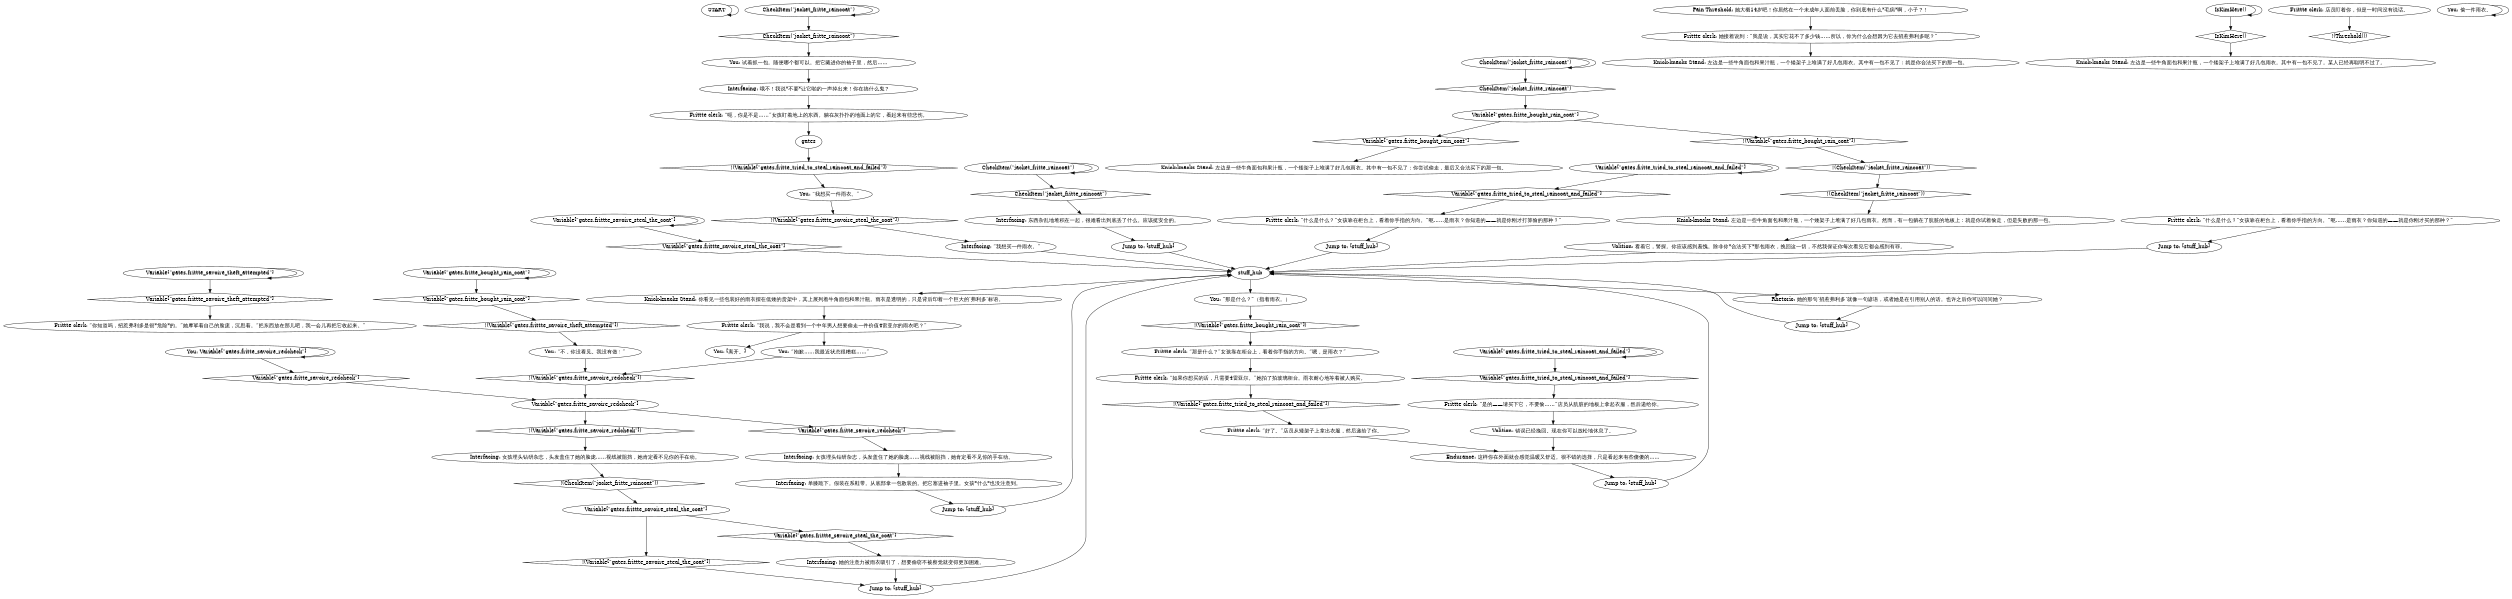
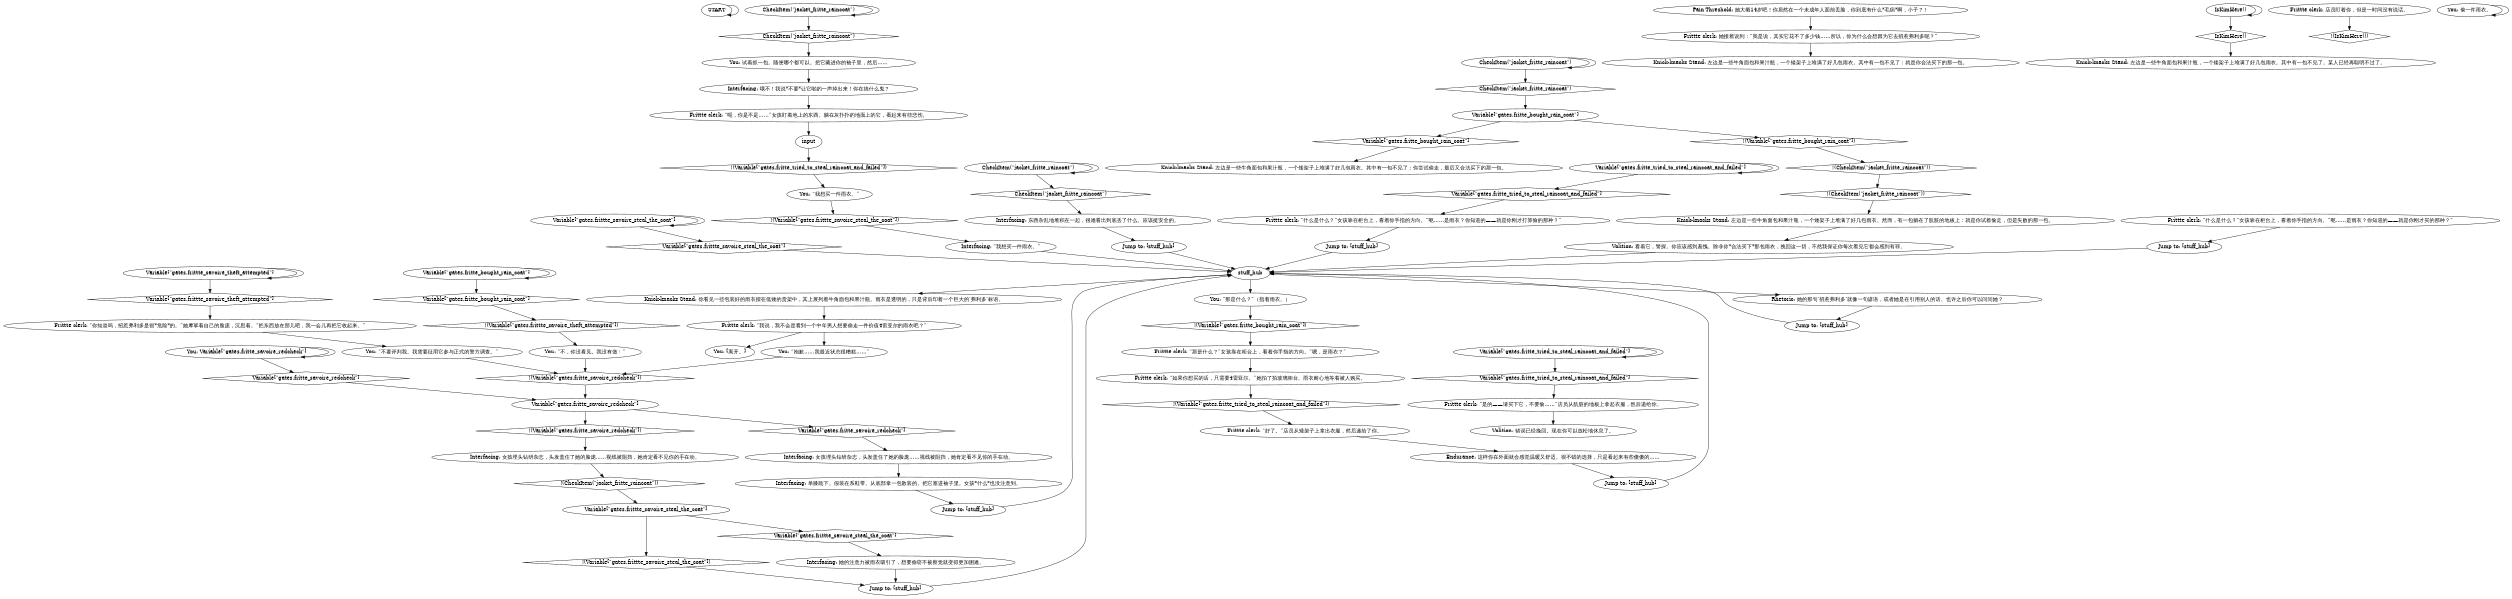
  digraph {
    n1 [label=START]
-   n2 [label=gates]
+   n2 [label=input]
    n3 [label="!(Variable[\"gates.fritte_tried_to_steal_raincoat_and_failed\"])" shape=diamond]
    n4 [label="You: “我想买一件雨衣。”"]
    n5 [label="Frittte clerk: “我说，我不会是看到一个中年男人想要偷走一件价值4雷亚尔的雨衣吧？”"]
    n6 [label="You: [离开。]"]
    n7 [label="You: “抱歉……我最近状态很糟糕……”"]
    n8 [label="Pain Threshold: 她大概14岁吧！你居然在一个未成年人面前丢脸，你到底有什么*毛病*啊，小子？！"]
    n9 [label="Frittte clerk: 她接着说到：“我是说，其实它花不了多少钱……所以，你为什么会想因为它去招惹弗利多呢？”"]
    n10 [label="!(Variable[\"gates.fritte_savoire_redcheck\"])" shape=diamond]
    n11 [label="Variable[\"gates.frittte_savoire_steal_the_coat\"]"]
    n12 [label="Variable[\"gates.frittte_savoire_steal_the_coat\"]" shape=diamond]
    n13 [label=stuff_hub]
    n14 [label="Rhetoric: 她的那句‘招惹弗利多’就像一句谚语，或者她是在引用别人的话。也许之后你可以问问她？"]
    n15 [label="Knick-knacks Stand: 你看见一些包装好的雨衣摆在低矮的货架中，其上展列着牛角面包和果汁瓶。雨衣是透明的，只是背后印着一个巨大的‘弗利多’标语。"]
    n16 [label="You: “那是什么？”（指着雨衣。）"]
    n17 [label="!(Variable[\"gates.frittte_savoire_steal_the_coat\"])" shape=diamond]
    n18 [label="Interfacing: “我想买一件雨衣。”"]
    n19 [label="Variable[\"gates.fritte_tried_to_steal_raincoat_and_failed\"]"]
    n20 [label="Variable[\"gates.fritte_tried_to_steal_raincoat_and_failed\"]" shape=diamond]
    n21 [label="Frittte clerk: “是的——请买下它，不要偷……”店员从肮脏的地板上拿起衣服，然后递给你。"]
    n22 [label="Volition: 错误已经挽回。现在你可以放松地休息了。"]
    n23 [label="!(Variable[\"gates.fritte_tried_to_steal_raincoat_and_failed\"])" shape=diamond]
    n24 [label="Frittte clerk: “好了。”店员从矮架子上拿出衣服，然后递给了你。"]
    n25 [label="Endurance: 这样你在外面就会感觉温暖又舒适。很不错的选择，只是看起来有些傻傻的……"]
    n26 [label="CheckItem(\"jacket_fritte_raincoat\")"]
    n27 [label="CheckItem(\"jacket_fritte_raincoat\")" shape=diamond]
    n28 [label="Interfacing: 东西杂乱地堆积在一起，很难看出到底丢了什么。应该挺安全的。"]
    n29 [label="Jump to: [stuff_hub]"]
    n30 [label="!(CheckItem(\"jacket_fritte_raincoat\"))" shape=diamond]
    n31 [label="Variable[\"gates.frittte_savoire_steal_the_coat\"]"]
    n32 [label="Variable[\"gates.frittte_savoire_steal_the_coat\"]" shape=diamond]
    n33 [label="!(Variable[\"gates.frittte_savoire_steal_the_coat\"])" shape=diamond]
    n34 [label="You: 试着抓一包。随便哪个都可以。把它藏进你的袖子里，然后……"]
    n35 [label="Interfacing: 哦不！我说*不要*让它啪的一声掉出来！你在搞什么鬼？"]
    n36 [label="Frittte clerk: “呃，你是不是……”女孩盯着地上的东西。躺在灰扑扑的地面上的它，看起来有些悲伤。"]
    n37 [label="Knick-knacks Stand: 左边是一些牛角面包和果汁瓶，一个矮架子上堆满了好几包雨衣。其中有一包不见了：就是你合法买下的那一包。"]
    n38 [label="Jump to: [stuff_hub]"]
    n39 [label="You: “不，你没看见。我没有做！”"]
    n40 [label="Variable[\"gates.fritte_savoire_redcheck\"]"]
    n41 [label="CheckItem(\"jacket_fritte_raincoat\")"]
    n42 [label="CheckItem(\"jacket_fritte_raincoat\")" shape=diamond]
    n43 [label="!(CheckItem(\"jacket_fritte_raincoat\"))" shape=diamond]
    n44 [label="!(CheckItem(\"jacket_fritte_raincoat\"))" shape=diamond]
    n45 [label="Knick-knacks Stand: 左边是一些牛角面包和果汁瓶，一个矮架子上堆满了好几包雨衣。然而，有一包躺在了肮脏的地板上：就是你试着偷走，但是失败的那一包。"]
    n46 [label="Knick-knacks Stand: 左边是一些牛角面包和果汁瓶，一个矮架子上堆满了好几包雨衣。其中有一包不见了。某人已经再聪明不过了。"]
    n47 [label="Frittte clerk: 店员盯着你，但是一时间没有说话。"]
-   n48 [label="!(Threshold())" shape=diamond]
+   n48 [label="!(IsKimHere())" shape=diamond]
    n49 [label="You: 偷一件雨衣。"]
    n50 [label="You: Variable[\"gates.fritte_savoire_redcheck\"]"]
    n51 [label="Variable[\"gates.fritte_savoire_redcheck\"]" shape=diamond]
    n52 [label="Variable[\"gates.fritte_savoire_redcheck\"]" shape=diamond]
    n53 [label="!(Variable[\"gates.fritte_savoire_redcheck\"])" shape=diamond]
    n54 [label="IsKimHere()"]
    n55 [label="IsKimHere()" shape=diamond]
+   n56 [label="You: “不要评判我。我需要征用它参与正式的警方调查。”"]
    n57 [label="Jump to: [stuff_hub]"]
    n58 [label="Frittte clerk: “你知道吗，招惹弗利多是很*危险*的。”她摩挲着自己的脸庞，沉思着。“把东西放在那儿吧，我一会儿再把它收起来。”"]
    n59 [label="CheckItem(\"jacket_fritte_raincoat\")"]
    n60 [label="CheckItem(\"jacket_fritte_raincoat\")" shape=diamond]
    n61 [label="Variable[\"gates.fritte_bought_rain_coat\"]"]
    n62 [label="Variable[\"gates.fritte_bought_rain_coat\"]" shape=diamond]
    n63 [label="!(Variable[\"gates.fritte_bought_rain_coat\"])" shape=diamond]
    n64 [label="Volition: 看着它，警探。你应该感到羞愧。除非你*合法买下*那包雨衣，挽回这一切，不然我保证你每次看见它都会感到有罪。"]
    n65 [label="Variable[\"gates.fritte_bought_rain_coat\"]"]
    n66 [label="Variable[\"gates.fritte_bought_rain_coat\"]" shape=diamond]
    n67 [label="!(Variable[\"gates.frittte_savoire_theft_attempted\"])" shape=diamond]
    n68 [label="!(Variable[\"gates.fritte_bought_rain_coat\"])" shape=diamond]
    n69 [label="Frittte clerk: “那是什么？”女孩靠在柜台上，看着你手指的方向。“嗯，是雨衣？”"]
    n70 [label="Frittte clerk: “如果你想买的话，只需要4雷亚尔。”她拍了拍玻璃柜台。雨衣耐心地等着被人购买。"]
    n71 [label="Variable[\"gates.fritte_tried_to_steal_raincoat_and_failed\"]"]
    n72 [label="Variable[\"gates.fritte_tried_to_steal_raincoat_and_failed\"]" shape=diamond]
    n73 [label="Frittte clerk: “什么是什么？”女孩靠在柜台上，看着你手指的方向。“呃……是雨衣？你知道的——就是你刚才打算偷的那种？”"]
    n74 [label="Jump to: [stuff_hub]"]
    n75 [label="Variable[\"gates.frittte_savoire_theft_attempted\"]"]
    n76 [label="Variable[\"gates.frittte_savoire_theft_attempted\"]" shape=diamond]
    n77 [label="Frittte clerk: “什么是什么？”女孩靠在柜台上，看着你手指的方向。“呃……是雨衣？你知道的——就是你刚才买的那种？”"]
    n78 [label="Jump to: [stuff_hub]"]
    n79 [label="Interfacing: 女孩埋头钻研杂志，头发盖住了她的脸庞……视线被阻挡，她肯定看不见你的手在动。"]
    n80 [label="Interfacing: 女孩埋头钻研杂志，头发盖住了她的脸庞……视线被阻挡，她肯定看不见你的手在动。"]
    n81 [label="Interfacing: 单膝跪下。假装在系鞋带。从底部拿一包散装的。把它塞进袖子里。女孩*什么*也没注意到。"]
    n82 [label="Jump to: [stuff_hub]"]
    n83 [label="Knick-knacks Stand: 左边是一些牛角面包和果汁瓶，一个矮架子上堆满了好几包雨衣。其中有一包不见了：你尝试偷走，最后又合法买下的那一包。"]
    n84 [label="Jump to: [stuff_hub]"]
    n85 [label="Interfacing: 她的注意力被雨衣吸引了，想要偷窃不被察觉就变得更加困难。"]
    n1 -> n1
    n2 -> n3
    n3 -> n4
    n4 -> n17
    n5 -> n6
    n5 -> n7
    n7 -> n10
    n8 -> n9
    n9 -> n37
    n10 -> n40
    n11 -> n11
    n11 -> n12
    n12 -> n13
    n13 -> n14
    n13 -> n15
    n13 -> n16
    n14 -> n38
    n15 -> n5
    n16 -> n68
    n17 -> n18
    n18 -> n13
    n19 -> n19
    n19 -> n20
    n20 -> n21
    n21 -> n22
-   n22 -> n25
    n23 -> n24
    n24 -> n25
    n25 -> n84
    n26 -> n26
    n26 -> n27
    n27 -> n28
    n28 -> n29
    n29 -> n13
    n30 -> n31
    n31 -> n32
    n31 -> n33
    n32 -> n85
    n33 -> n57
    n34 -> n35
    n35 -> n36
    n36 -> n2
    n38 -> n13
    n39 -> n10
    n40 -> n52
    n40 -> n53
    n41 -> n41
    n41 -> n42
    n42 -> n34
    n43 -> n44
    n44 -> n45
    n45 -> n64
    n47 -> n48
    n49 -> n49
    n50 -> n50
    n50 -> n51
    n51 -> n40
    n52 -> n79
    n53 -> n80
    n54 -> n54
    n54 -> n55
    n55 -> n46
+   n56 -> n10
    n57 -> n13
+   n58 -> n56
    n59 -> n59
    n59 -> n60
    n60 -> n61
    n61 -> n62
    n61 -> n63
    n62 -> n83
    n63 -> n43
    n64 -> n13
    n65 -> n65
    n65 -> n66
    n66 -> n67
    n67 -> n39
    n68 -> n69
    n69 -> n70
    n70 -> n23
    n71 -> n71
    n71 -> n72
    n72 -> n73
    n73 -> n74
    n74 -> n13
    n75 -> n75
    n75 -> n76
    n76 -> n58
    n77 -> n78
    n78 -> n13
    n79 -> n81
    n80 -> n30
    n81 -> n82
    n82 -> n13
    n84 -> n13
    n85 -> n57
  }
